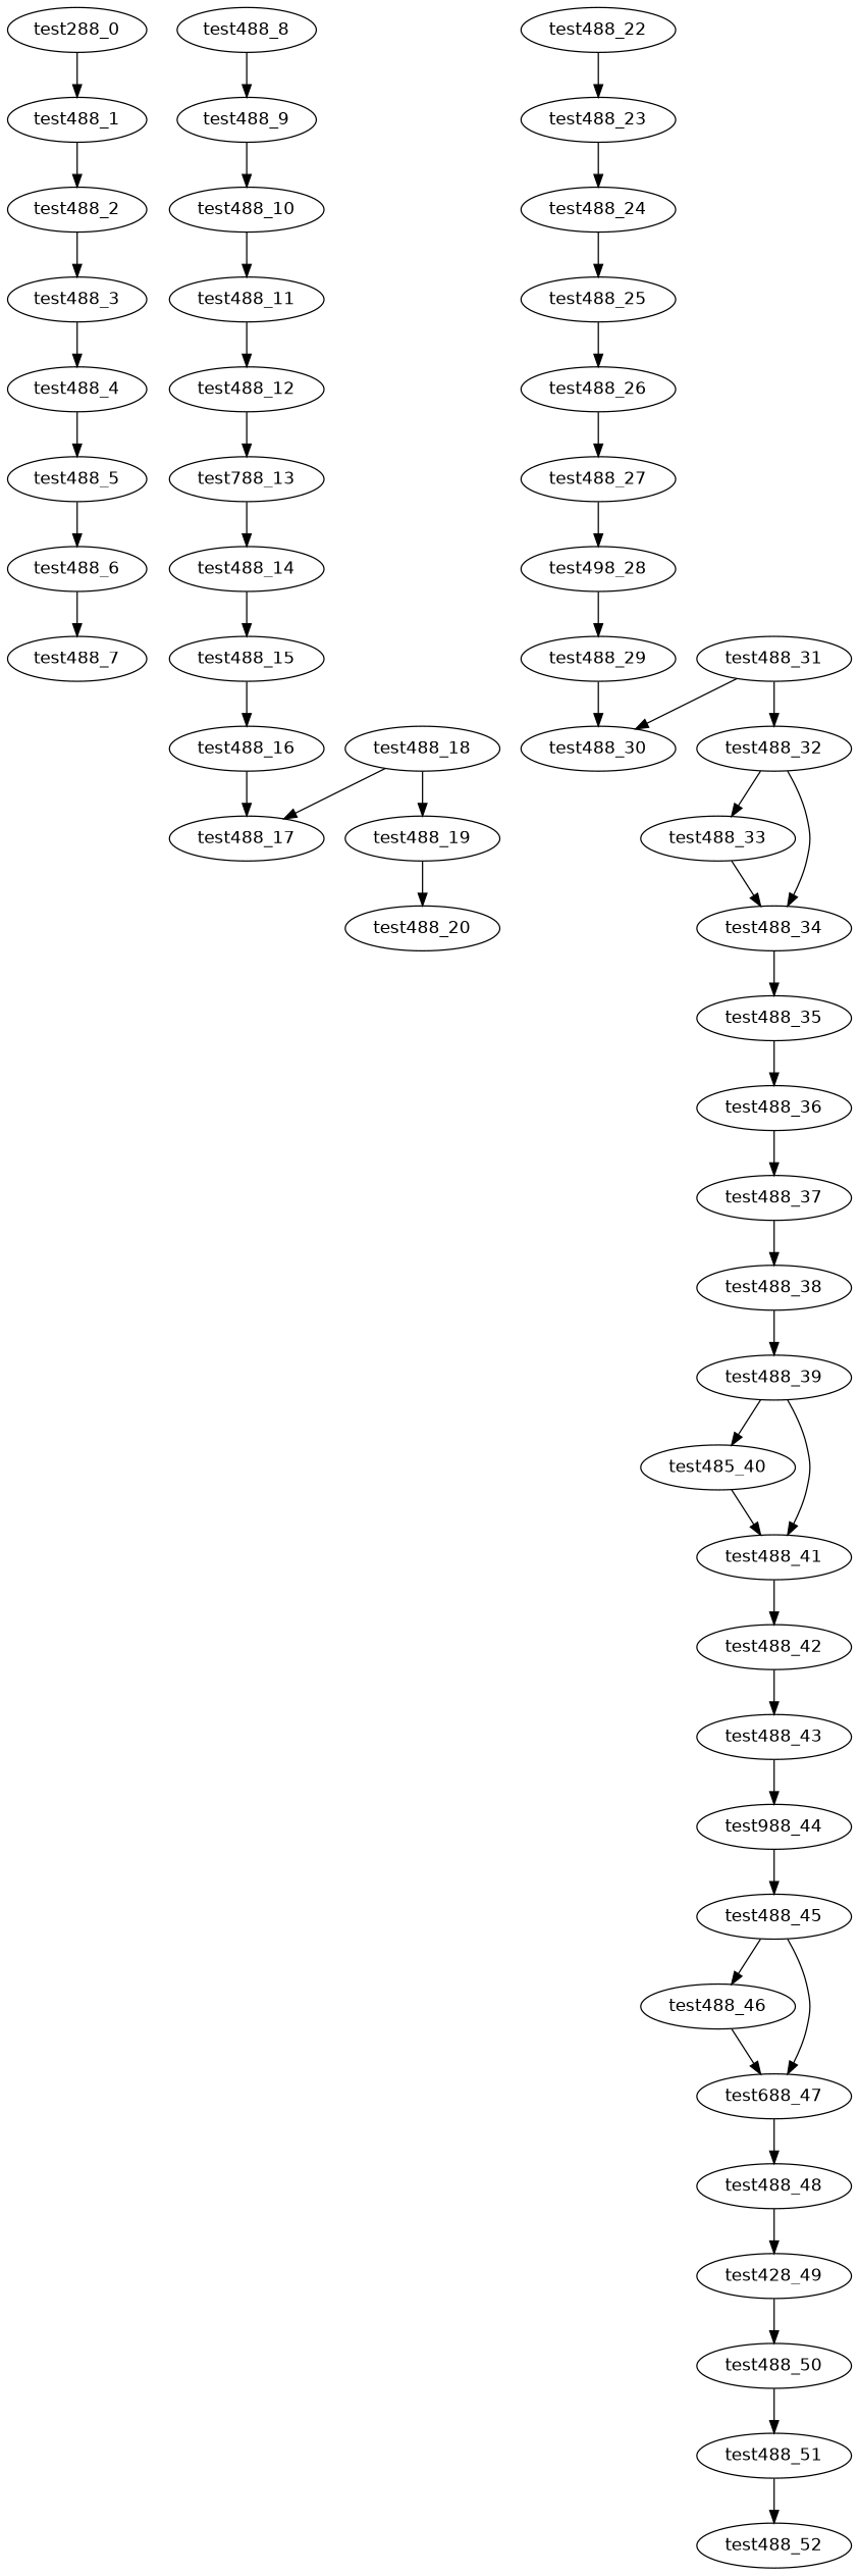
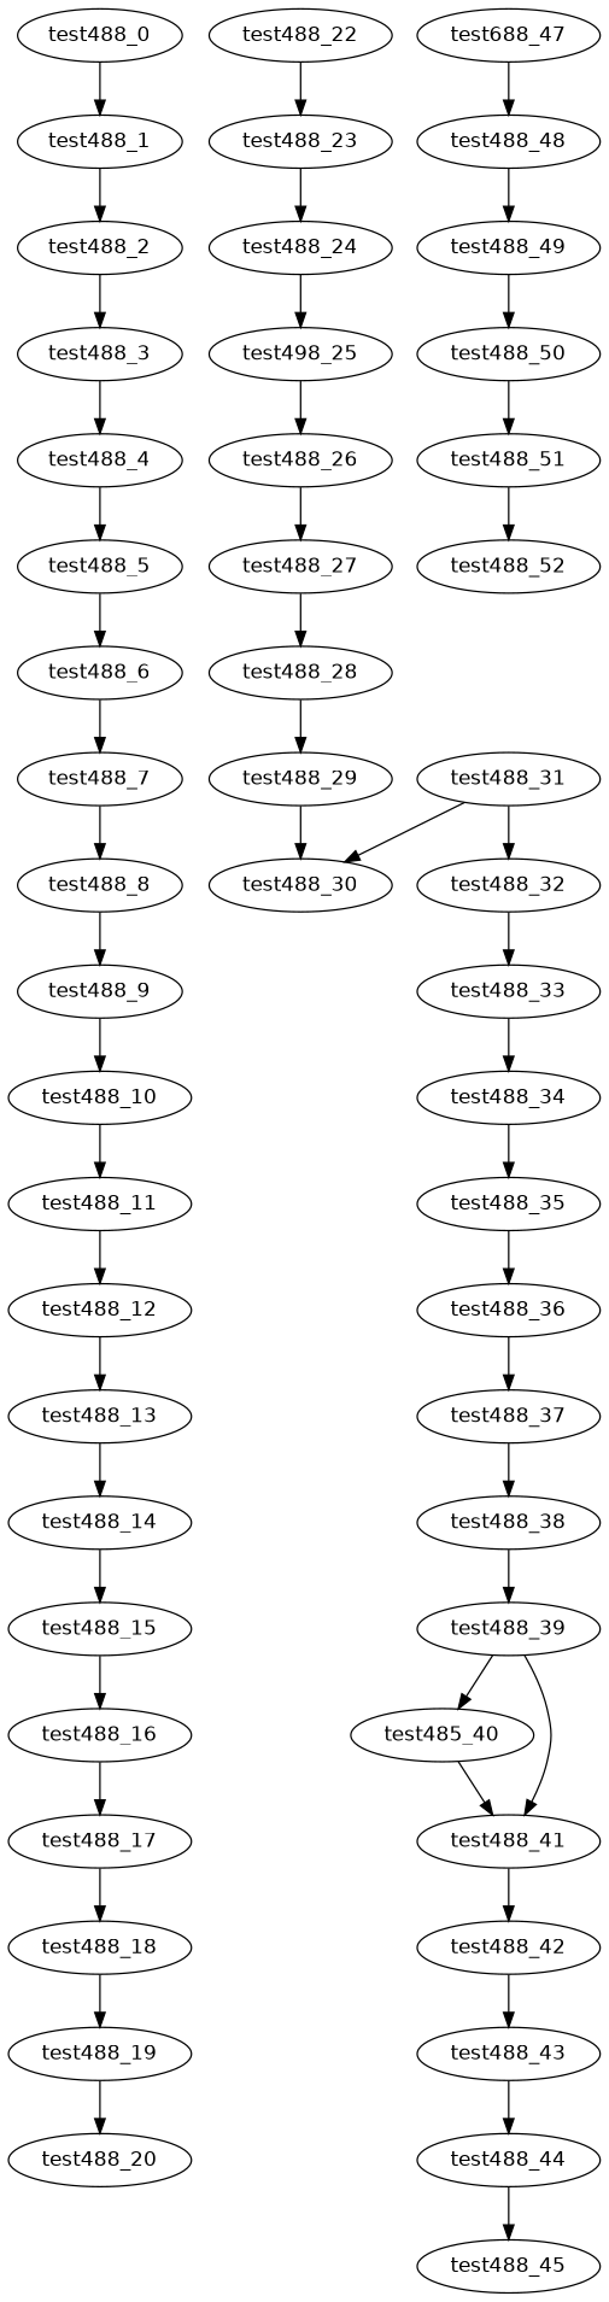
  digraph {
    fontname="DejaVu Sans"
    node [fontname="DejaVu Sans"]
    edge [fontname="DejaVu Sans"]
-   test488_0 [label=test288_0]
+   test488_0
    test488_1
    test488_2
    test488_3
    test488_4
    test488_5
    test488_6
    test488_7
    test488_8
    test488_9
    test488_10
    test488_11
    test488_12
-   test488_13 [label=test788_13]
+   test488_13
    test488_14
    test488_15
    test488_16
    test488_17
    test488_18
    test488_19
    test488_20
    test488_22
    test488_23
    test488_24
-   test488_25
+   test488_25 [label=test498_25]
    test488_26
    test488_27
-   test488_28 [label=test498_28]
+   test488_28
    test488_29
    test488_30
    test488_31
    test488_32
    test488_33
    test488_34
    test488_35
    test488_36
    test488_37
    test488_38
    test488_39
    n40 [label=test485_40]
    test488_41
    test488_42
    test488_43
-   test488_44 [label=test988_44]
+   test488_44
    test488_45
-   test488_46
    n47 [label=test688_47]
    test488_48
-   test488_49 [label=test428_49]
+   test488_49
    test488_50
    test488_51
    test488_52
    test488_0 -> test488_1
    test488_1 -> test488_2
    test488_2 -> test488_3
    test488_3 -> test488_4
    test488_4 -> test488_5
    test488_5 -> test488_6
    test488_6 -> test488_7
+   test488_7 -> test488_8
    test488_8 -> test488_9
    test488_9 -> test488_10
    test488_10 -> test488_11
    test488_11 -> test488_12
    test488_12 -> test488_13
    test488_13 -> test488_14
    test488_14 -> test488_15
    test488_15 -> test488_16
    test488_16 -> test488_17
-   test488_18 -> test488_17
+   test488_17 -> test488_18
    test488_18 -> test488_19
    test488_19 -> test488_20
    test488_22 -> test488_23
    test488_23 -> test488_24
    test488_24 -> test488_25
    test488_25 -> test488_26
    test488_26 -> test488_27
    test488_27 -> test488_28
    test488_28 -> test488_29
    test488_29 -> test488_30
    test488_31 -> test488_30
    test488_31 -> test488_32
    test488_32 -> test488_33
-   test488_32 -> test488_34
    test488_33 -> test488_34
    test488_34 -> test488_35
    test488_35 -> test488_36
    test488_36 -> test488_37
    test488_37 -> test488_38
    test488_38 -> test488_39
    test488_39 -> n40
    test488_39 -> test488_41
    n40 -> test488_41
    test488_41 -> test488_42
    test488_42 -> test488_43
    test488_43 -> test488_44
    test488_44 -> test488_45
-   test488_45 -> test488_46
-   test488_45 -> n47
-   test488_46 -> n47
    n47 -> test488_48
    test488_48 -> test488_49
    test488_49 -> test488_50
    test488_50 -> test488_51
    test488_51 -> test488_52
  }
